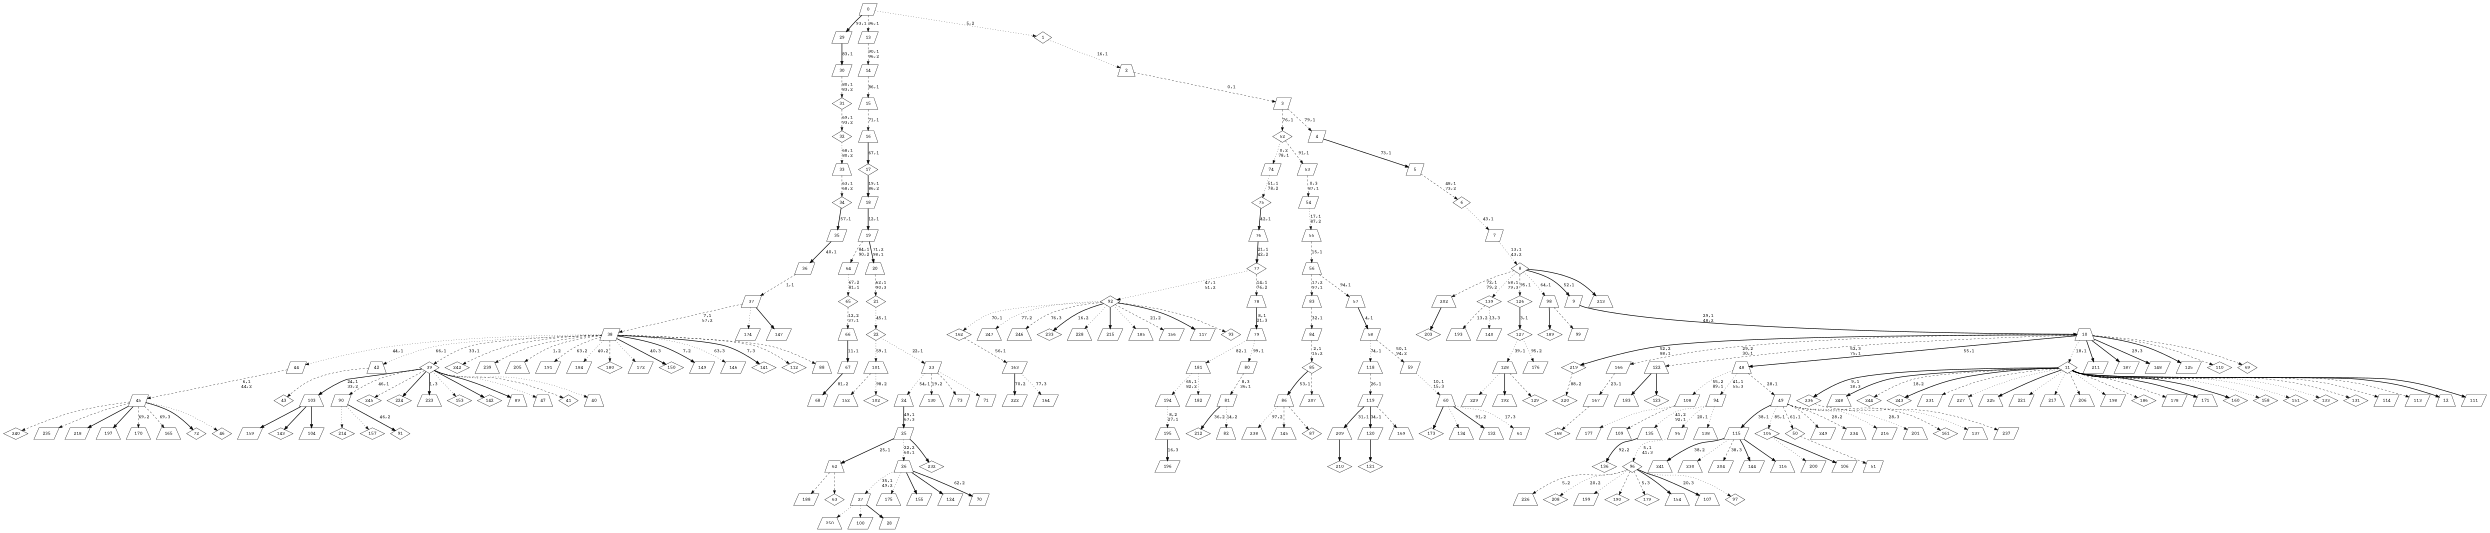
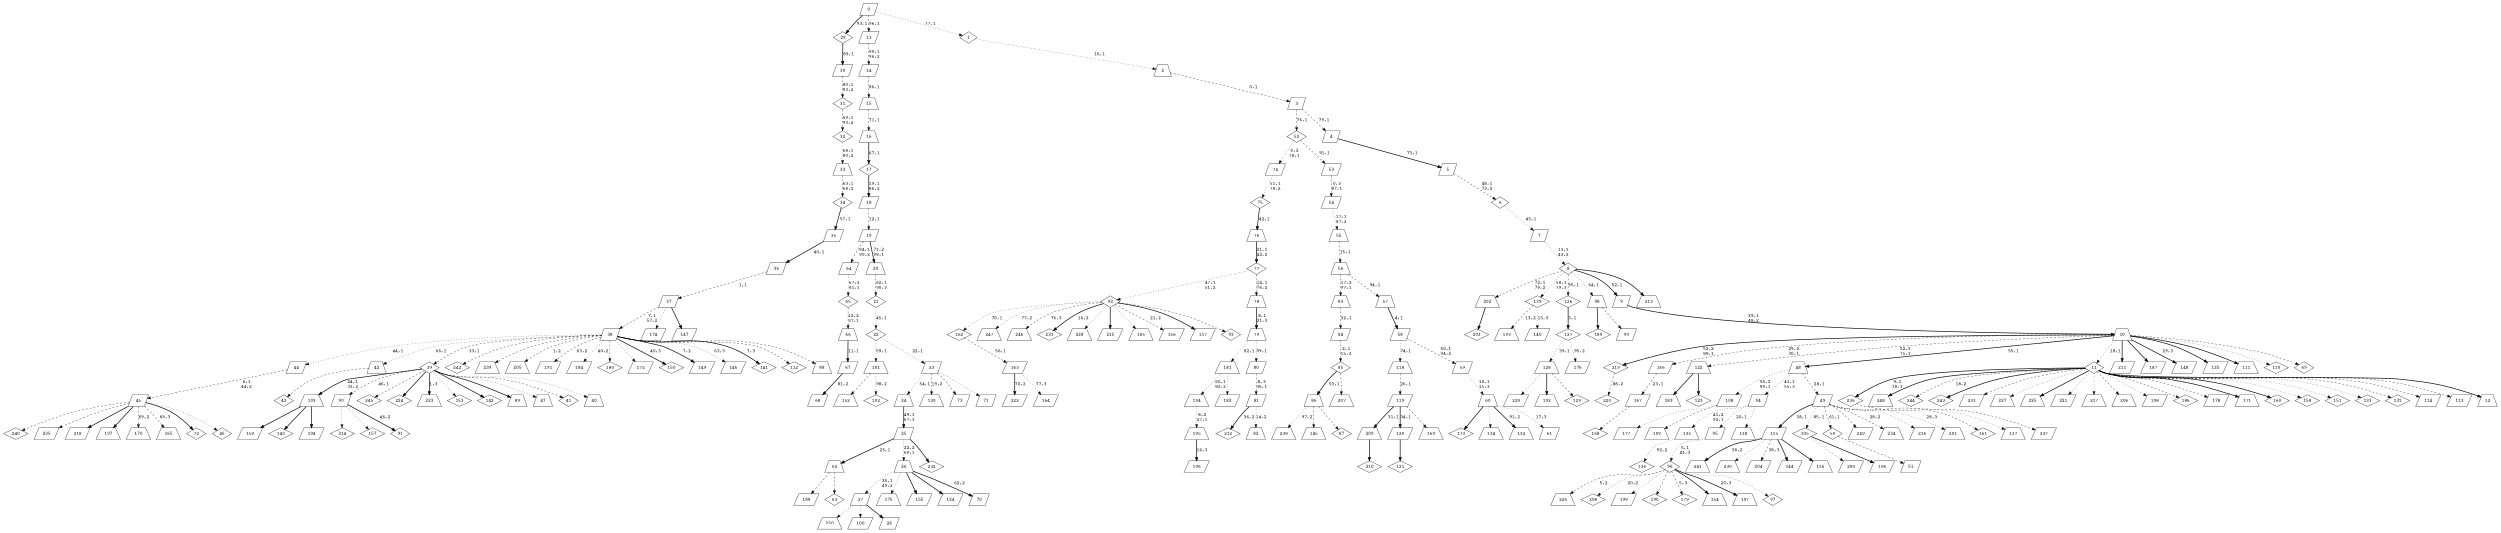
  digraph {
    fontname="Courier Prime"
    node [fontname="Courier Prime" shape=parallelogram]
    edge [fontname="Courier Prime" style=dashed]
    236 [shape=diamond]
    237
    219 [shape=diamond]
    220 [shape=diamond]
    209 [shape=trapezium]
    210 [shape=diamond]
    202 [shape=trapezium]
    203 [shape=diamond]
    195 [shape=trapezium]
    196
    194 [shape=trapezium]
    181 [shape=trapezium]
    182
    168 [shape=diamond]
    167
    166
    163
    222
    164
    162 [shape=diamond]
    139 [shape=diamond]
    193 [shape=trapezium]
    140
    135 [shape=trapezium]
    136 [shape=diamond]
    128 [shape=trapezium]
    229
    192 [shape=trapezium]
    129 [shape=diamond]
    127 [shape=diamond]
    176
    126 [shape=diamond]
    122 [shape=trapezium]
    183 [shape=trapezium]
    123 [shape=diamond]
    121 [shape=diamond]
    120
    119
    169 [shape=trapezium]
    118 [shape=trapezium]
    241 [shape=trapezium]
    115
    230 [shape=trapezium]
    204
    144
    116 [shape=trapezium]
    108
    177
    109 [shape=trapezium]
    105 [shape=diamond]
    200
    106
    103 [shape=trapezium]
    159
    143 [shape=diamond]
    104
    101 [shape=trapezium]
    152 [shape=trapezium]
    102 [shape=diamond]
    98 [shape=trapezium]
    189 [shape=diamond]
    99
    96 [shape=diamond]
    226 [shape=trapezium]
    208 [shape=diamond]
    199
    190 [shape=diamond]
    179 [shape=diamond]
    154 [shape=trapezium]
    107 [shape=trapezium]
    97 [shape=diamond]
    95
    94
    138 [shape=trapezium]
    92 [shape=diamond]
    247 [shape=trapezium]
    246 [shape=trapezium]
    233 [shape=diamond]
    228 [shape=trapezium]
    215
    185 [shape=trapezium]
    156
    117
    93 [shape=diamond]
    214 [shape=diamond]
    90
    157 [shape=diamond]
    91 [shape=diamond]
    86 [shape=trapezium]
    238 [shape=trapezium]
    145 [shape=trapezium]
    87 [shape=diamond]
    85 [shape=diamond]
    207 [shape=trapezium]
    84
    83 [shape=trapezium]
    212 [shape=diamond]
    81
    82 [shape=trapezium]
    80
    79 [shape=trapezium]
    78 [shape=trapezium]
    77 [shape=diamond]
    76 [shape=trapezium]
    75 [shape=diamond]
    74
    67
    68
    66 [shape=trapezium]
    65 [shape=diamond]
    64
    62 [shape=trapezium]
    188
    63 [shape=diamond]
    60 [shape=trapezium]
    173 [shape=diamond]
    134 [shape=trapezium]
    132 [shape=trapezium]
    61
    59
    58
    57 [shape=trapezium]
    56 [shape=trapezium]
    55 [shape=trapezium]
    54
    53
    52 [shape=diamond]
    50 [shape=diamond]
    51
    49
    249
    234 [shape=trapezium]
    216
    201 [shape=trapezium]
    161 [shape=diamond]
    137 [shape=trapezium]
    48 [shape=trapezium]
    240 [shape=diamond]
    45
    235
    218
    197 [shape=trapezium]
    170 [shape=trapezium]
    165 [shape=trapezium]
    72 [shape=diamond]
    46 [shape=diamond]
    44
    42 [shape=trapezium]
    43 [shape=diamond]
    39 [shape=diamond]
    245 [shape=diamond]
    224 [shape=diamond]
    223 [shape=trapezium]
    153 [shape=diamond]
    142 [shape=diamond]
    89 [shape=trapezium]
    47 [shape=trapezium]
    41 [shape=diamond]
    40 [shape=trapezium]
    38
    242 [shape=diamond]
    239 [shape=trapezium]
    205 [shape=trapezium]
    191
    184
    180 [shape=diamond]
    172
    150 [shape=diamond]
    149
    146
    141 [shape=diamond]
    112 [shape=diamond]
    88 [shape=trapezium]
    37
    174
    147
    36
    35
    34 [shape=diamond]
    33 [shape=trapezium]
    32 [shape=diamond]
    31 [shape=diamond]
    30
-   29
+   29 [shape=diamond]
    250 [shape=trapezium]
    27
    100
    28
    26 [shape=trapezium]
    175 [shape=trapezium]
    155
    124
    70
    25
    232 [shape=diamond]
    24 [shape=trapezium]
    23
    130 [shape=trapezium]
    73
    71
    22 [shape=diamond]
    21 [shape=diamond]
    20 [shape=trapezium]
    19
    18
    17 [shape=diamond]
    16 [shape=trapezium]
    15 [shape=trapezium]
    14
    13
    11 [shape=diamond]
    248 [shape=trapezium]
    244 [shape=diamond]
    243 [shape=diamond]
    231
    227 [shape=trapezium]
    225 [shape=trapezium]
    221
    217 [shape=trapezium]
    206 [shape=trapezium]
    198
    186 [shape=diamond]
    178
    171 [shape=trapezium]
    160 [shape=diamond]
    158 [shape=diamond]
    151 [shape=diamond]
    133 [shape=diamond]
    131 [shape=diamond]
    114
    113
    12 [shape=trapezium]
    10 [shape=trapezium]
    211
    187
    148
    125
-   111
+   111 [shape=trapezium]
    110 [shape=diamond]
    69 [shape=diamond]
    9
    8 [shape=diamond]
    213 [shape=trapezium]
    7
    6 [shape=diamond]
    5
    4
    3
    2 [shape=trapezium]
    1 [shape=diamond]
    0
    236 -> 237
    219 -> 220 [label="88,2"]
    209 -> 210 [style=bold]
    202 -> 203 [style=bold]
    195 -> 196 [label="16,3" style=bold]
    194 -> 195 [label="8,2\n27,1" style=dotted]
    181 -> 194 [label="65,1\n82,2" style=dotted]
    181 -> 182 [style=dotted]
    167 -> 168
    166 -> 167 [label="23,1"]
    163 -> 222 [label="70,2" style=bold]
    163 -> 164 [label="77,3" style=dotted]
    162 -> 163 [label="56,1"]
    139 -> 193 [label="13,2"]
    139 -> 140 [label="13,3" style=dotted]
-   135 -> 136 [label="92,2" style=bold]
+   135 -> 136 [label="92,2" style=dotted]
    128 -> 229 [style=dotted]
    128 -> 192 [style=bold]
    128 -> 129
    127 -> 128 [label="39,1" style=dotted]
    127 -> 176 [label="95,2" style=dotted]
    126 -> 127 [label="3,1" style=bold]
    122 -> 183 [style=bold]
    122 -> 123 [style=bold]
    120 -> 121 [style=bold]
    119 -> 209 [label="31,1" style=bold]
    119 -> 120 [label="34,1" style=bold]
    119 -> 169
    118 -> 119 [label="26,1"]
    115 -> 241 [label="38,2" style=bold]
    115 -> 230 [style=dotted]
    115 -> 204 [label="38,3"]
    115 -> 144 [style=bold]
    115 -> 116 [style=bold]
    108 -> 177 [style=dotted]
    108 -> 109
    105 -> 200 [style=dotted]
    105 -> 106 [style=bold]
    103 -> 159 [style=bold]
    103 -> 143 [style=bold]
    103 -> 104 [style=bold]
    101 -> 152
    101 -> 102 [label="98,2" style=dotted]
    98 -> 189 [style=bold]
    98 -> 99
    96 -> 226 [label="5,2"]
    96 -> 208 [label="20,2" style=dotted]
    96 -> 199 [style=dotted]
    96 -> 190
    96 -> 179 [label="5,3"]
    96 -> 154 [style=bold]
    96 -> 107 [label="20,3" style=bold]
    96 -> 97 [style=dotted]
    95 -> 96 [label="5,1\n41,3" style=dotted]
    94 -> 135 [label="41,2\n92,1" style=dotted]
    94 -> 95 [label="20,1" style=dotted]
    94 -> 138 [style=dotted]
    92 -> 162 [label="70,1" style=dotted]
    92 -> 247 [label="77,2" style=dotted]
    92 -> 246 [label="76,3"]
    92 -> 233 [label="16,2" style=bold]
    92 -> 228 [style=dotted]
    92 -> 215 [style=bold]
    92 -> 185 [style=dotted]
    92 -> 156 [label="21,2"]
    92 -> 117 [style=bold]
    92 -> 93
    90 -> 214 [style=dotted]
    90 -> 157 [style=dotted]
    90 -> 91 [label="46,2" style=bold]
    86 -> 238 [label="97,2" style=dotted]
    86 -> 145
    86 -> 87
    85 -> 86 [label="53,1" style=bold]
    85 -> 207
    84 -> 85 [label="2,1\n15,2"]
    83 -> 84 [label="32,1"]
    81 -> 212 [label="36,2" style=bold]
    81 -> 82 [label="14,2" style=dotted]
    80 -> 81 [label="8,3\n36,1"]
    79 -> 181 [label="82,1" style=dotted]
    79 -> 80 [label="99,1" style=dotted]
    78 -> 79 [label="8,1\n21,3" style=bold]
    77 -> 92 [label="47,1\n51,2" style=dotted]
    77 -> 78 [label="14,1\n76,2"]
    76 -> 77 [label="21,1\n42,2" style=bold]
    75 -> 76 [label="42,1" style=bold]
    74 -> 75 [label="51,1\n78,2" style=dotted]
    67 -> 68 [label="81,2" style=bold]
    66 -> 67 [label="11,1" style=bold]
    65 -> 66 [label="12,2\n37,1"]
    64 -> 65 [label="67,2\n81,1" style=dotted]
    62 -> 188
    62 -> 63
    60 -> 173 [style=bold]
    60 -> 134 [style=dotted]
    60 -> 132 [label="91,2" style=bold]
    60 -> 61 [label="17,3" style=dotted]
    59 -> 60 [label="10,1\n15,3" style=dotted]
    58 -> 118 [label="74,1" style=dotted]
    58 -> 59 [label="50,1\n94,2"]
    57 -> 58 [label="4,1" style=bold]
    56 -> 83 [label="17,2\n97,1"]
    56 -> 57 [label="94,1"]
    55 -> 56 [label="15,1"]
    54 -> 55 [label="17,1\n87,2" style=dotted]
    53 -> 54 [label="0,3\n87,1"]
    52 -> 74 [label="0,2\n78,1" style=dotted]
    52 -> 53 [label="91,1"]
    50 -> 51
    49 -> 115 [label="38,1" style=bold]
    49 -> 105 [label="85,1" style=dotted]
    49 -> 50 [label="61,1"]
    49 -> 249
    49 -> 234 [label="28,2"]
    49 -> 216 [style=dotted]
    49 -> 201 [label="28,3" style=dotted]
    49 -> 161
    49 -> 137 [style=dotted]
    48 -> 108 [label="55,2\n89,1" style=dotted]
    48 -> 94 [label="41,1\n55,3" style=dotted]
    48 -> 49 [label="28,1"]
    45 -> 240
    45 -> 235
    45 -> 218 [style=bold]
    45 -> 197 [style=bold]
    45 -> 170 [label="69,2"]
    45 -> 165 [label="69,3"]
    45 -> 72 [style=bold]
    45 -> 46 [style=dotted]
    44 -> 45 [label="6,1\n44,2"]
    42 -> 43
    39 -> 103 [label="24,1\n33,2" style=bold]
    39 -> 90 [label="46,1"]
    39 -> 245
    39 -> 224 [style=bold]
    39 -> 223 [label="1,3" style=bold]
    39 -> 153 [style=dotted]
    39 -> 142 [style=bold]
    39 -> 89 [style=bold]
    39 -> 47 [style=dotted]
    39 -> 41
    39 -> 40 [style=dotted]
    38 -> 44 [label="44,1" style=dotted]
    38 -> 42 [label="66,1" style=dotted]
    38 -> 39 [label="33,1"]
    38 -> 242
    38 -> 239
    38 -> 205 [label="1,2"]
    38 -> 191 [label="63,2"]
    38 -> 184 [label="40,2" style=dotted]
    38 -> 180
    38 -> 172 [style=dotted]
    38 -> 150 [label="40,3" style=bold]
    38 -> 149 [label="7,2" style=bold]
    38 -> 146 [label="63,3" style=dotted]
    38 -> 141 [label="7,3" style=bold]
    38 -> 112
    38 -> 88
    37 -> 38 [label="7,1\n57,2"]
    37 -> 174 [style=dotted]
    37 -> 147 [style=bold]
    36 -> 37 [label="1,1"]
    35 -> 36 [label="40,1" style=bold]
    34 -> 35 [label="57,1" style=bold]
    33 -> 34 [label="63,1\n68,2"]
    32 -> 33 [label="68,1\n80,2" style=dotted]
    31 -> 32 [label="69,1\n93,2"]
    30 -> 31 [label="80,1\n83,2"]
    29 -> 30 [label="83,1" style=bold]
    27 -> 250 [style=dotted]
    27 -> 100 [style=dotted]
    27 -> 28 [style=bold]
    26 -> 27 [label="35,1\n49,2" style=dotted]
    26 -> 175 [style=dotted]
    26 -> 155 [style=bold]
    26 -> 124 [style=bold]
    26 -> 70 [label="62,2" style=bold]
    25 -> 62 [label="25,1" style=bold]
    25 -> 26 [label="22,2\n60,1" style=dotted]
    25 -> 232 [style=bold]
    24 -> 25 [label="49,1\n67,3" style=bold]
    23 -> 24 [label="54,1" style=dotted]
    23 -> 130 [label="19,2"]
    23 -> 73
    23 -> 71 [style=dotted]
    22 -> 101 [label="59,1" style=dotted]
    22 -> 23 [label="22,1" style=dotted]
    21 -> 22 [label="45,1" style=dotted]
    20 -> 21 [label="62,1\n90,3"]
    19 -> 64 [label="84,1\n90,2"]
    19 -> 20 [label="71,2\n98,1" style=bold]
-   18 -> 19 [label="12,1" style=bold]
+   18 -> 19 [label="12,1"]
    17 -> 18 [label="19,1\n86,2" style=bold]
    16 -> 17 [label="67,1" style=bold]
    15 -> 16 [label="71,1"]
    14 -> 15 [label="86,1"]
    13 -> 14 [label="90,1\n96,2"]
    11 -> 236 [label="9,1\n18,3" style=bold]
    11 -> 248 [style=bold]
    11 -> 244 [label="18,2"]
    11 -> 243 [style=bold]
    11 -> 231
    11 -> 227 [style=dotted]
    11 -> 225 [style=bold]
    11 -> 221 [style=dotted]
    11 -> 217 [style=dotted]
    11 -> 206
    11 -> 198 [style=dotted]
    11 -> 186
    11 -> 178
    11 -> 171 [style=bold]
    11 -> 160 [style=bold]
    11 -> 158 [style=dotted]
    11 -> 151 [style=dotted]
    11 -> 133 [style=dotted]
    11 -> 131
    11 -> 114
    11 -> 113
    11 -> 12 [style=bold]
    10 -> 219 [label="52,2\n88,1" style=bold]
    10 -> 166 [label="29,2\n30,1"]
    10 -> 122 [label="52,3\n75,1"]
    10 -> 48 [label="55,1" style=bold]
    10 -> 11 [label="18,1" style=dotted]
    10 -> 211 [style=bold]
    10 -> 187 [style=bold]
    10 -> 148 [label="29,3" style=bold]
    10 -> 125 [style=bold]
-   11 -> 111 [style=bold]
-   10 -> 110
+   10 -> 111 [style=bold]
+   10 -> 110 [style=dotted]
    10 -> 69
    9 -> 10 [label="29,1\n48,2" style=bold]
    8 -> 202 [label="72,1\n79,2"]
    8 -> 139 [label="58,1\n79,3" style=dotted]
    8 -> 126 [label="95,1"]
    8 -> 98 [label="64,1" style=dotted]
    8 -> 9 [label="52,1" style=bold]
    8 -> 213 [style=bold]
    7 -> 8 [label="13,1\n43,2" style=dotted]
    6 -> 7 [label="43,1" style=dotted]
    5 -> 6 [label="48,1\n73,2"]
    4 -> 5 [label="73,1" style=bold]
    3 -> 52 [label="76,1"]
    3 -> 4 [label="79,1"]
    2 -> 3 [label="0,1"]
    1 -> 2 [label="16,1" style=dotted]
    0 -> 29 [label="93,1" style=bold]
    0 -> 13 [label="96,1"]
-   0 -> 1 [label="5,2" style=dotted]
+   0 -> 1 [label="77,1" style=dotted]
  }
